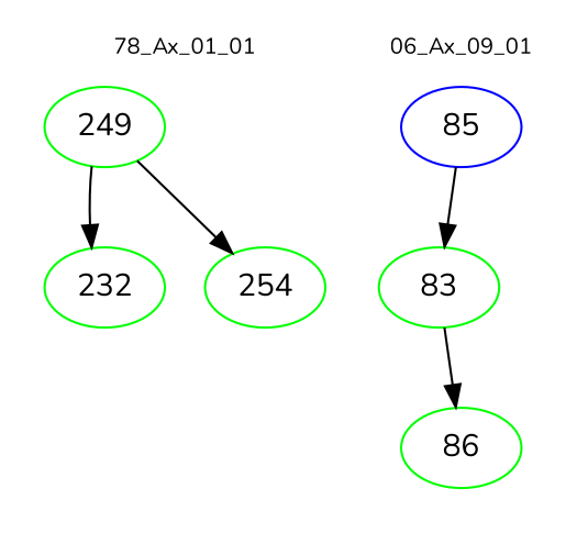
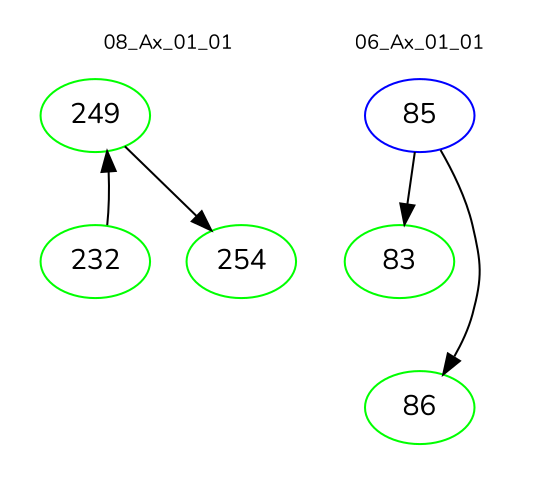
  digraph {
    fontname=Nunito
    node [color=green fontname=Nunito]
    edge [color=black fontname=Nunito]
    n1 [label=249]
    n2 [label=232]
    n3 [label=254]
    n4 [color=blue label=85]
    n5 [label=83]
    n6 [label=86]
    subgraph cluster_1 {
      color=white
      fontsize=10
-     label="78_Ax_01_01"
+     label="08_Ax_01_01"
      n1
      n2
      n3
    }
    subgraph cluster_2 {
      color=white
      fontsize=10
-     label="06_Ax_09_01"
+     label="06_Ax_01_01"
      n4
      n5
      n6
    }
-   n1 -> n2
+   n2 -> n1
    n1 -> n3
    n4 -> n5
-   n5 -> n6
+   n4 -> n6
  }
